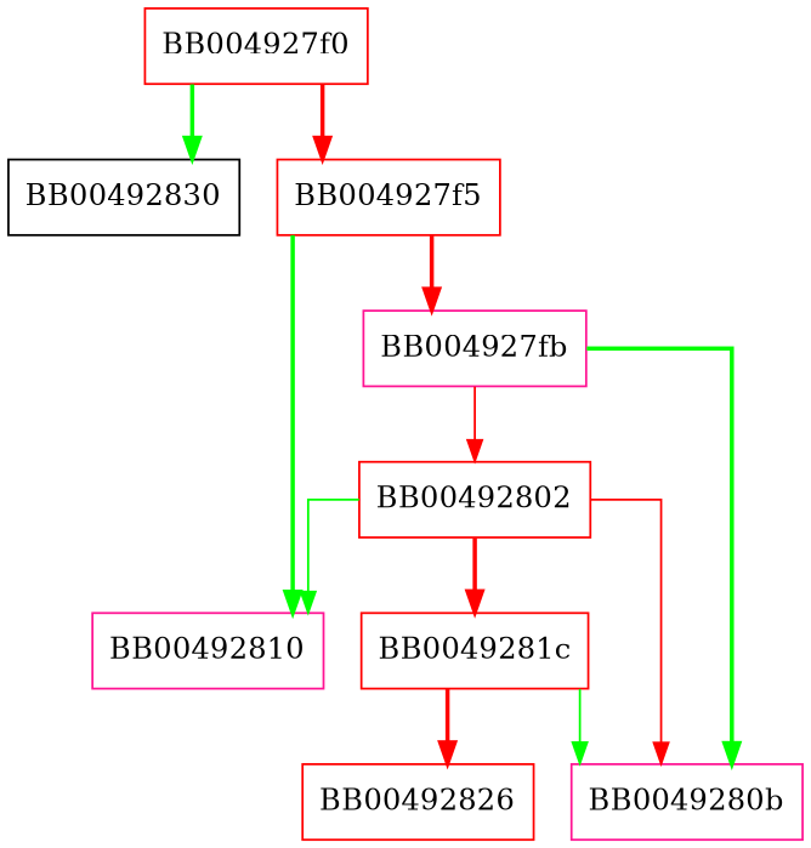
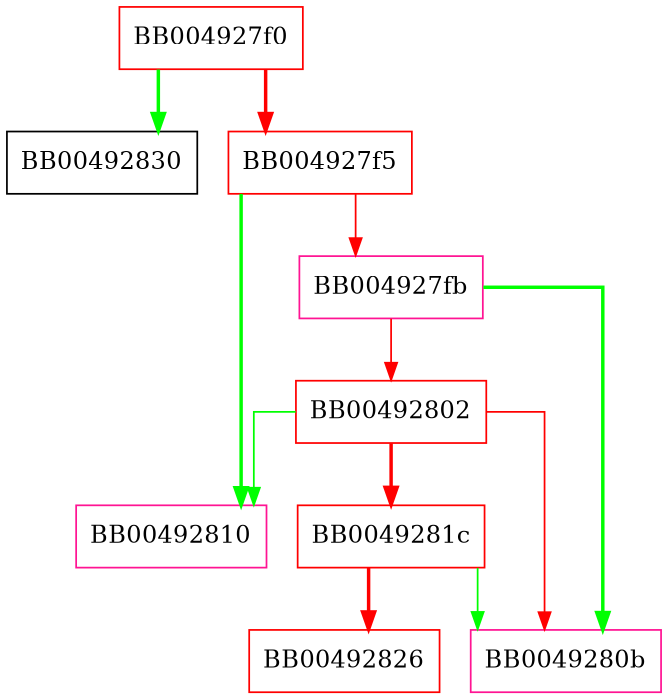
  digraph {
    splines=ortho
    node [color=red shape=box]
    edge [color=red style=bold]
    BB00492830 [color=black]
    BB004927f0
    BB004927f5
    BB00492810 [color=deeppink]
    BB004927fb [color=deeppink]
    BB0049280b [color=deeppink]
    BB00492802
    BB0049281c
    BB00492826
    BB004927f0 -> BB00492830 [color=green]
    BB004927f0 -> BB004927f5
    BB004927f5 -> BB00492810 [color=green]
-   BB004927f5 -> BB004927fb
+   BB004927f5 -> BB004927fb [style=solid]
    BB004927fb -> BB0049280b [color=green]
    BB004927fb -> BB00492802 [style=solid]
    BB00492802 -> BB00492810 [color=green style=solid]
    BB00492802 -> BB0049280b [style=solid]
    BB00492802 -> BB0049281c
    BB0049281c -> BB0049280b [color=green style=solid]
    BB0049281c -> BB00492826
  }
